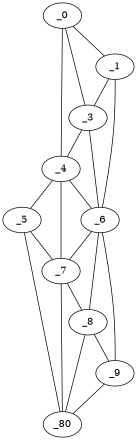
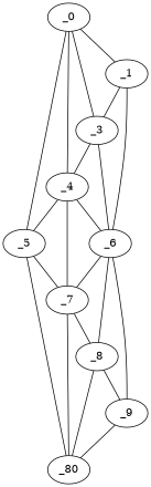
  graph {
    node [y=56]
    edge [valence=2]
    _0 [x=4 y=49]
    _1 [x=10 y=88]
    _3 [x=47 y=54]
    _4 [x=66 y=51]
    _5 [x=97 y=48]
    _6 [x=100 y=92]
    _7 [x=101]
    n8 [label=_80 x=126]
    _8 [x=123 y=74]
    _9 [x=124 y=82]
    _0 -- _1 [valence=1]
    _0 -- _3
    _0 -- _4
+   _0 -- _5 [valence=1]
    _1 -- _3
    _1 -- _6 [valence=1]
    _3 -- _4
    _3 -- _6
    _4 -- _5 [valence=1]
    _4 -- _6
    _4 -- _7
    _5 -- _7
    _5 -- n8 [valence=1]
    _6 -- _7
    _6 -- _8
    _6 -- _9 [valence=1]
    _7 -- n8 [valence=1]
    _7 -- _8
    _8 -- n8
    _8 -- _9
    _9 -- n8 [valence=1]
  }
